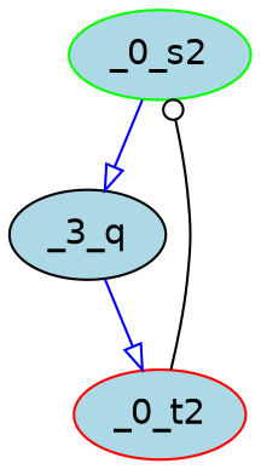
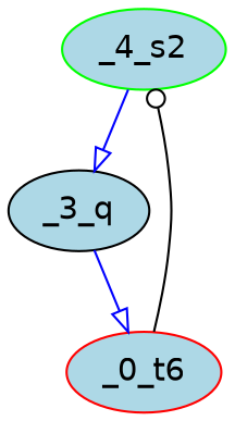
  digraph {
    fontname="DejaVu Sans"
    node [fillcolor=lightblue fontname="DejaVu Sans" style=filled]
    edge [arrowhead=onormal color=blue fontname="DejaVu Sans"]
-   _0_s2 [color=green initial=1]
+   _0_s2 [color=green initial=1 label=_4_s2]
    n2 [label=_3_q]
-   _0_t2 [color=red final=1]
+   _0_t2 [color=red final=1 label=_0_t6]
    _0_s2 -> n2
    n2 -> _0_t2
    _0_t2 -> _0_s2 [arrowhead=odot color=""]
  }
